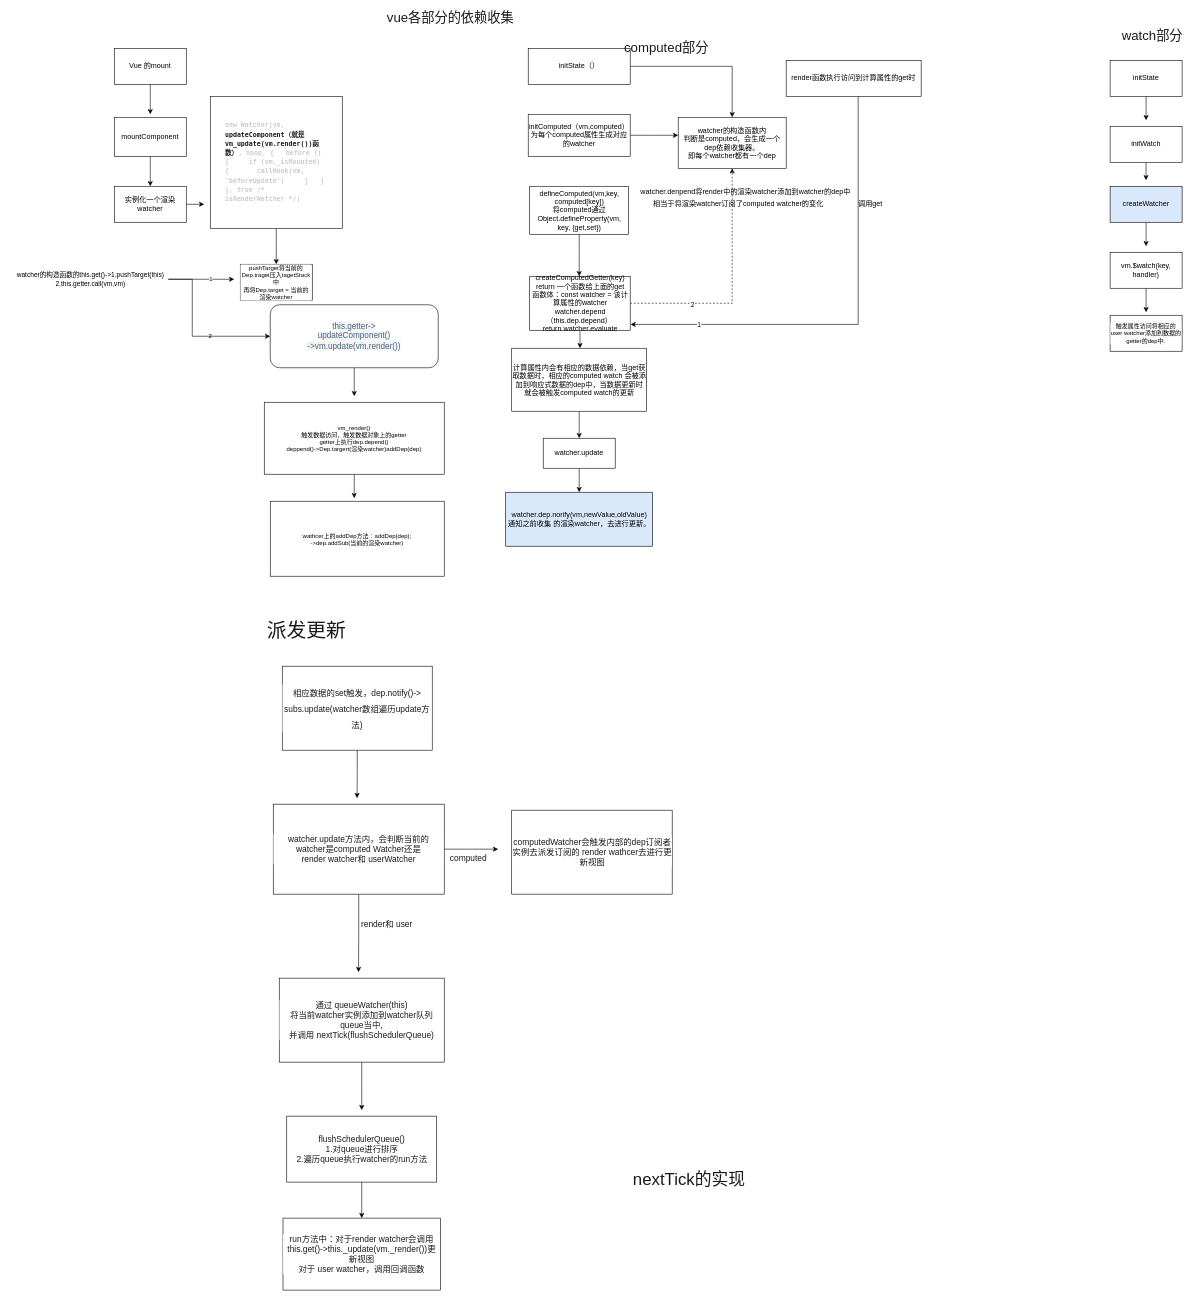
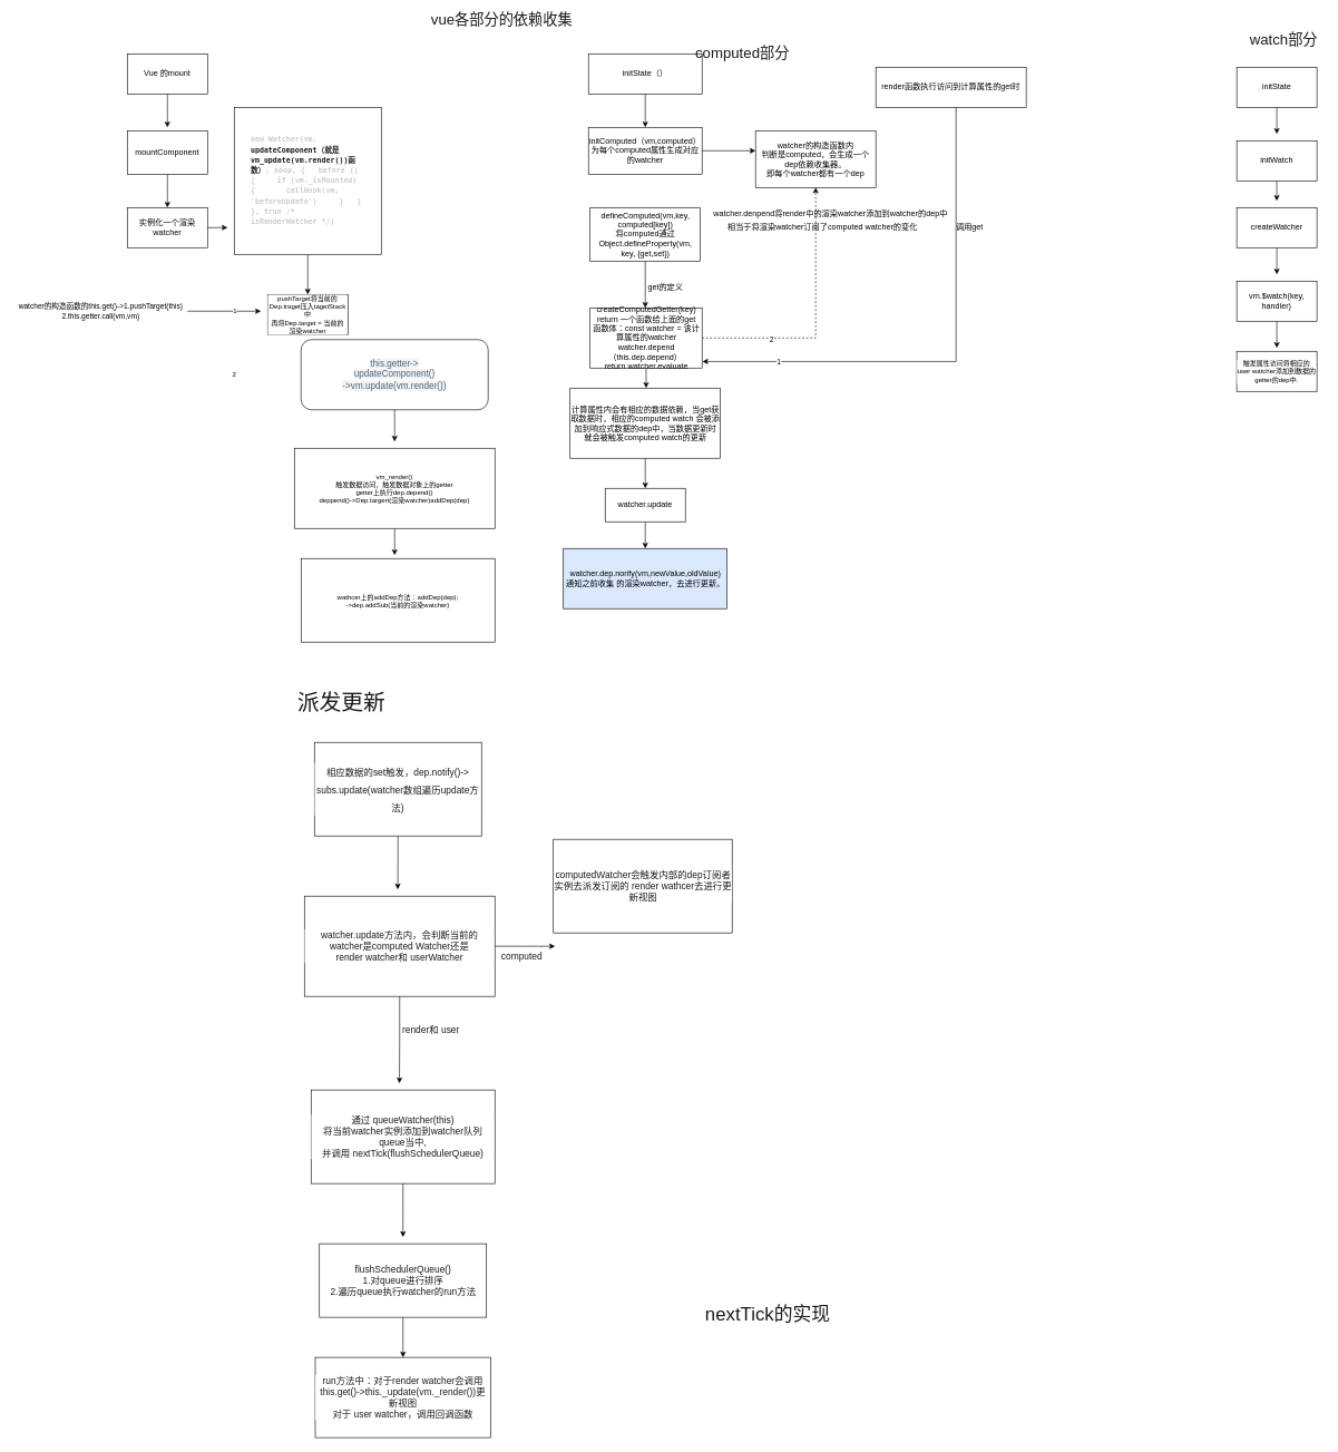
  <mxCell id="0" />
  <mxCell id="1" parent="0" />
  <mxCell id="2" style="edgeStyle=orthogonalEdgeStyle;rounded=0;orthogonalLoop=1;jettySize=auto;html=1;" parent="1" source="3" edge="1"><mxGeometry relative="1" as="geometry"><mxPoint x="1910" y="200" as="targetPoint" /></mxGeometry></mxCell>
  <mxCell id="3" value="initState" style="rounded=0;whiteSpace=wrap;html=1;" parent="1" vertex="1"><mxGeometry x="1850" y="100" width="120" height="60" as="geometry" /></mxCell>
  <mxCell id="4" style="edgeStyle=orthogonalEdgeStyle;rounded=0;orthogonalLoop=1;jettySize=auto;html=1;exitX=0.5;exitY=1;exitDx=0;exitDy=0;" parent="1" source="5" edge="1"><mxGeometry relative="1" as="geometry"><mxPoint x="1909.862" y="300" as="targetPoint" /></mxGeometry></mxCell>
  <mxCell id="5" value="initWatch" style="rounded=0;whiteSpace=wrap;html=1;" parent="1" vertex="1"><mxGeometry x="1850" y="210" width="120" height="60" as="geometry" /></mxCell>
  <mxCell id="6" style="edgeStyle=orthogonalEdgeStyle;rounded=0;orthogonalLoop=1;jettySize=auto;html=1;" parent="1" source="7" edge="1"><mxGeometry relative="1" as="geometry"><mxPoint x="1910" y="410" as="targetPoint" /></mxGeometry></mxCell>
- <mxCell id="7" value="createWatcher" style="rounded=0;whiteSpace=wrap;html=1;fillColor=#dae8fc;" parent="1" vertex="1"><mxGeometry x="1850" y="310" width="120" height="60" as="geometry" /></mxCell>
+ <mxCell id="7" value="createWatcher" style="rounded=0;whiteSpace=wrap;html=1;" parent="1" vertex="1"><mxGeometry x="1850" y="310" width="120" height="60" as="geometry" /></mxCell>
  <mxCell id="8" style="edgeStyle=orthogonalEdgeStyle;rounded=0;orthogonalLoop=1;jettySize=auto;html=1;fontSize=10;fontColor=#000000;" edge="1" parent="1" source="9"><mxGeometry relative="1" as="geometry"><mxPoint x="1910" y="520" as="targetPoint" /></mxGeometry></mxCell>
  <mxCell id="9" value="vm.$watch(key, handler)" style="rounded=0;whiteSpace=wrap;html=1;" parent="1" vertex="1"><mxGeometry x="1850" y="420" width="120" height="60" as="geometry" /></mxCell>
- <mxCell id="10" style="edgeStyle=orthogonalEdgeStyle;rounded=0;orthogonalLoop=1;jettySize=auto;html=1;" parent="1" source="11" target="23" edge="1"><mxGeometry relative="1" as="geometry"><mxPoint x="940" y="180" as="targetPoint" /></mxGeometry></mxCell>
+ <mxCell id="10" style="edgeStyle=orthogonalEdgeStyle;rounded=0;orthogonalLoop=1;jettySize=auto;html=1;" parent="1" source="11" target="13" edge="1"><mxGeometry relative="1" as="geometry"><mxPoint x="940" y="180" as="targetPoint" /></mxGeometry></mxCell>
  <mxCell id="11" value="initState（）" style="rounded=0;whiteSpace=wrap;html=1;" parent="1" vertex="1"><mxGeometry x="880" y="80" width="170" height="60" as="geometry" /></mxCell>
  <mxCell id="12" style="edgeStyle=orthogonalEdgeStyle;rounded=0;orthogonalLoop=1;jettySize=auto;html=1;exitX=1;exitY=0.5;exitDx=0;exitDy=0;" parent="1" source="13" edge="1"><mxGeometry relative="1" as="geometry"><mxPoint x="1130" y="225" as="targetPoint" /></mxGeometry></mxCell>
  <mxCell id="13" value="initComputed（vm,computed）&lt;br&gt;为每个computed属性生成对应的watcher" style="rounded=0;whiteSpace=wrap;html=1;" parent="1" vertex="1"><mxGeometry x="880" y="190" width="170" height="70" as="geometry" /></mxCell>
  <mxCell id="14" style="edgeStyle=orthogonalEdgeStyle;rounded=0;orthogonalLoop=1;jettySize=auto;html=1;" parent="1" source="15" edge="1"><mxGeometry relative="1" as="geometry"><mxPoint x="965" y="460" as="targetPoint" /><Array as="points"><mxPoint x="965" y="420" /><mxPoint x="965" y="420" /></Array></mxGeometry></mxCell>
  <mxCell id="15" value="defineComputed(vm,key, computed[key])&lt;br&gt;将computed通过Object.defineProperty(vm, key, {get,set})" style="rounded=0;whiteSpace=wrap;html=1;" parent="1" vertex="1"><mxGeometry x="882.5" y="310" width="165" height="80" as="geometry" /></mxCell>
+ <mxCell id="16" value="get的定义" style="text;html=1;align=center;verticalAlign=middle;resizable=0;points=[];autosize=1;strokeColor=none;fillColor=none;" parent="1" vertex="1"><mxGeometry x="960" y="420" width="70" height="20" as="geometry" /></mxCell>
  <mxCell id="17" style="edgeStyle=orthogonalEdgeStyle;rounded=0;orthogonalLoop=1;jettySize=auto;html=1;" parent="1" source="20" edge="1"><mxGeometry relative="1" as="geometry"><mxPoint x="966.25" y="580" as="targetPoint" /></mxGeometry></mxCell>
  <mxCell id="18" style="edgeStyle=orthogonalEdgeStyle;rounded=0;orthogonalLoop=1;jettySize=auto;html=1;entryX=0.5;entryY=1;entryDx=0;entryDy=0;dashed=1;" parent="1" source="20" target="23" edge="1"><mxGeometry relative="1" as="geometry" /></mxCell>
  <mxCell id="19" value="2" style="edgeLabel;html=1;align=center;verticalAlign=middle;resizable=0;points=[];" parent="18" vertex="1" connectable="0"><mxGeometry x="-0.479" y="-2" relative="1" as="geometry"><mxPoint as="offset" /></mxGeometry></mxCell>
  <mxCell id="20" value="createComputedGetter(key)&lt;br&gt;return 一个函数给上面的get&lt;br&gt;函数体：const watcher = 该计算属性的watcher&lt;br&gt;watcher.depend（this.dep.depend）&amp;nbsp;&lt;br&gt;return watcher.evaluate" style="whiteSpace=wrap;html=1;" parent="1" vertex="1"><mxGeometry x="882.5" y="460" width="167.5" height="90" as="geometry" /></mxCell>
  <mxCell id="21" style="edgeStyle=orthogonalEdgeStyle;rounded=0;orthogonalLoop=1;jettySize=auto;html=1;exitX=0.5;exitY=1;exitDx=0;exitDy=0;" parent="1" source="22" edge="1"><mxGeometry relative="1" as="geometry"><mxPoint x="965.034" y="730" as="targetPoint" /></mxGeometry></mxCell>
  <mxCell id="22" value="计算属性内会有相应的数据依赖，当get获取数据时，相应的computed watch 会被添加到响应式数据的dep中，当数据更新时就会被触发computed watch的更新" style="whiteSpace=wrap;html=1;" parent="1" vertex="1"><mxGeometry x="852.5" y="580" width="225" height="105" as="geometry" /></mxCell>
  <mxCell id="23" value="watcher的构造函数内&lt;br&gt;判断是computed，会生成一个dep依赖收集器。&lt;br&gt;即每个watcher都有一个dep" style="whiteSpace=wrap;html=1;" parent="1" vertex="1"><mxGeometry x="1130" y="195" width="180" height="85" as="geometry" /></mxCell>
  <mxCell id="24" style="edgeStyle=orthogonalEdgeStyle;rounded=0;orthogonalLoop=1;jettySize=auto;html=1;entryX=1.003;entryY=0.892;entryDx=0;entryDy=0;entryPerimeter=0;" parent="1" source="26" target="20" edge="1"><mxGeometry relative="1" as="geometry"><Array as="points"><mxPoint x="1430" y="540" /></Array></mxGeometry></mxCell>
  <mxCell id="25" value="1" style="edgeLabel;html=1;align=center;verticalAlign=middle;resizable=0;points=[];" parent="24" vertex="1" connectable="0"><mxGeometry x="0.7" relative="1" as="geometry"><mxPoint as="offset" /></mxGeometry></mxCell>
  <mxCell id="26" value="render函数执行访问到计算属性的get时" style="whiteSpace=wrap;html=1;" parent="1" vertex="1"><mxGeometry x="1310" y="100" width="225" height="60" as="geometry" /></mxCell>
  <mxCell id="27" value="调用get" style="text;html=1;align=center;verticalAlign=middle;resizable=0;points=[];autosize=1;strokeColor=none;fillColor=none;" parent="1" vertex="1"><mxGeometry x="1420" y="330" width="60" height="20" as="geometry" /></mxCell>
  <mxCell id="28" value="watcher.denpend将render中的渲染watcher添加到watcher的dep中" style="text;html=1;align=center;verticalAlign=middle;resizable=0;points=[];autosize=1;strokeColor=none;fillColor=none;" parent="1" vertex="1"><mxGeometry x="1057" y="310" width="370" height="20" as="geometry" /></mxCell>
  <mxCell id="29" value="相当于将渲染watcher订阅了computed watcher的变化" style="text;html=1;align=center;verticalAlign=middle;resizable=0;points=[];autosize=1;strokeColor=none;fillColor=none;" parent="1" vertex="1"><mxGeometry x="1080" y="330" width="300" height="20" as="geometry" /></mxCell>
  <mxCell id="30" style="edgeStyle=orthogonalEdgeStyle;rounded=0;orthogonalLoop=1;jettySize=auto;html=1;" parent="1" source="31" edge="1"><mxGeometry relative="1" as="geometry"><mxPoint x="965" y="820" as="targetPoint" /></mxGeometry></mxCell>
  <mxCell id="31" value="watcher.update" style="whiteSpace=wrap;html=1;" parent="1" vertex="1"><mxGeometry x="905" y="730" width="120" height="50" as="geometry" /></mxCell>
  <mxCell id="32" value="watcher.dep.norify(vm,newValue,oldValue)&lt;br&gt;通知之前收集 的渲染watcher，去进行更新。" style="whiteSpace=wrap;html=1;fillColor=#dae8fc;" parent="1" vertex="1"><mxGeometry x="842.5" y="820" width="245" height="90" as="geometry" /></mxCell>
  <mxCell id="33" style="edgeStyle=orthogonalEdgeStyle;rounded=0;orthogonalLoop=1;jettySize=auto;html=1;" edge="1" parent="1" source="34"><mxGeometry relative="1" as="geometry"><mxPoint x="250" y="190" as="targetPoint" /></mxGeometry></mxCell>
  <mxCell id="34" value="Vue 的mount" style="rounded=0;whiteSpace=wrap;html=1;" vertex="1" parent="1"><mxGeometry x="190" y="80" width="120" height="60" as="geometry" /></mxCell>
  <mxCell id="35" style="edgeStyle=orthogonalEdgeStyle;rounded=0;orthogonalLoop=1;jettySize=auto;html=1;" edge="1" parent="1" source="36"><mxGeometry relative="1" as="geometry"><mxPoint x="250" y="310" as="targetPoint" /></mxGeometry></mxCell>
  <mxCell id="36" value="mountComponent" style="whiteSpace=wrap;html=1;" vertex="1" parent="1"><mxGeometry x="190" y="195" width="120" height="65" as="geometry" /></mxCell>
  <mxCell id="37" style="edgeStyle=orthogonalEdgeStyle;rounded=0;orthogonalLoop=1;jettySize=auto;html=1;exitX=1;exitY=0.5;exitDx=0;exitDy=0;" edge="1" parent="1" source="38"><mxGeometry relative="1" as="geometry"><mxPoint x="340" y="339.857" as="targetPoint" /></mxGeometry></mxCell>
  <mxCell id="38" value="实例化一个渲染watcher" style="whiteSpace=wrap;html=1;" vertex="1" parent="1"><mxGeometry x="190" y="310" width="120" height="60" as="geometry" /></mxCell>
  <mxCell id="39" style="edgeStyle=orthogonalEdgeStyle;rounded=0;orthogonalLoop=1;jettySize=auto;html=1;fontSize=11;" edge="1" parent="1" source="40"><mxGeometry relative="1" as="geometry"><mxPoint x="460" y="440" as="targetPoint" /></mxGeometry></mxCell>
  <mxCell id="40" value="&lt;h6 style=&quot;background: transparent ; text-align: left ; word-break: normal ; overflow-wrap: normal ; line-height: 1.4 ; padding: 1.25rem 1.5rem ; margin-top: 0.85rem ; margin-bottom: 0.85rem ; overflow: auto ; border-radius: 6px ; position: relative ; z-index: 1&quot;&gt;&lt;font face=&quot;consolas, monaco, andale mono, ubuntu mono, monospace&quot;&gt;&lt;span style=&quot;font-size: 11px&quot;&gt;&lt;font color=&quot;#cccccc&quot;&gt;new Watcher(vm, &lt;/font&gt;&lt;font color=&quot;#1a1a1a&quot;&gt;updateComponent（就是vm_update(vm.render())函数）&lt;/font&gt;&lt;font color=&quot;#cccccc&quot;&gt;, noop, {&amp;nbsp; &amp;nbsp;before () {&amp;nbsp; &amp;nbsp; &amp;nbsp;if (vm._isMounted) {&amp;nbsp; &amp;nbsp; &amp;nbsp; &amp;nbsp;callHook(vm, 'beforeUpdate')&amp;nbsp; &amp;nbsp; &amp;nbsp;}&amp;nbsp; &amp;nbsp;} }, true /* isRenderWatcher */)&lt;/font&gt;&lt;/span&gt;&lt;/font&gt;&lt;br&gt;&lt;/h6&gt;" style="whiteSpace=wrap;html=1;aspect=fixed;" vertex="1" parent="1"><mxGeometry x="350" y="160" width="220" height="220" as="geometry" /></mxCell>
  <mxCell id="41" style="edgeStyle=orthogonalEdgeStyle;rounded=0;orthogonalLoop=1;jettySize=auto;html=1;fontSize=10;fontColor=#000000;" edge="1" parent="1" source="44"><mxGeometry relative="1" as="geometry"><mxPoint x="390" y="465" as="targetPoint" /></mxGeometry></mxCell>
  <mxCell id="42" value="1" style="edgeLabel;html=1;align=center;verticalAlign=middle;resizable=0;points=[];fontSize=10;fontColor=#000000;" vertex="1" connectable="0" parent="41"><mxGeometry x="0.277" y="1" relative="1" as="geometry"><mxPoint as="offset" /></mxGeometry></mxCell>
- <mxCell id="43" style="edgeStyle=orthogonalEdgeStyle;rounded=0;orthogonalLoop=1;jettySize=auto;html=1;fontSize=10;fontColor=#000000;entryX=0;entryY=0.5;entryDx=0;entryDy=0;" edge="1" parent="1" source="44" target="47"><mxGeometry relative="1" as="geometry"><mxPoint x="320" y="560" as="targetPoint" /><Array as="points"><mxPoint x="320" y="465" /><mxPoint x="320" y="560" /></Array></mxGeometry></mxCell>
  <mxCell id="44" value="&lt;span&gt;watcher的构造函数的this.get()-&amp;gt;1.pushTarget(this)&lt;br&gt;2.this.getter.call(vm,vm)&lt;br&gt;&lt;/span&gt;" style="text;html=1;align=center;verticalAlign=middle;resizable=0;points=[];autosize=1;strokeColor=none;fillColor=none;fontSize=11;" vertex="1" parent="1"><mxGeometry x="20" y="450" width="260" height="30" as="geometry" /></mxCell>
  <mxCell id="45" value="&lt;font style=&quot;font-size: 10px&quot;&gt;pushTarget将当前的Dep.traget压入tagetStack中&lt;br&gt;再将Dep.target = 当前的渲染watcher&lt;br&gt;&lt;/font&gt;" style="whiteSpace=wrap;html=1;labelBackgroundColor=#FFFFFF;fontSize=6;fontColor=#000000;" vertex="1" parent="1"><mxGeometry x="400" y="440" width="120" height="60" as="geometry" /></mxCell>
  <mxCell id="46" style="edgeStyle=orthogonalEdgeStyle;rounded=0;orthogonalLoop=1;jettySize=auto;html=1;fontSize=10;fontColor=#000000;" edge="1" parent="1" source="47"><mxGeometry relative="1" as="geometry"><mxPoint x="590" y="660" as="targetPoint" /></mxGeometry></mxCell>
  <mxCell id="47" value="&lt;span style=&quot;color: rgb(71 , 101 , 130) ; font-family: , &amp;#34;menlo&amp;#34; , &amp;#34;monaco&amp;#34; , &amp;#34;consolas&amp;#34; , &amp;#34;courier new&amp;#34; , monospace ; font-size: 13.6px ; background-color: rgba(27 , 31 , 35 , 0.05)&quot;&gt;this.getter-&amp;gt;&lt;br&gt;updateComponent()&lt;br&gt;-&amp;gt;vm.update(vm.render())&lt;br&gt;&lt;/span&gt;" style="whiteSpace=wrap;html=1;labelBackgroundColor=#FFFFFF;fontSize=10;fontColor=#000000;rounded=1;" vertex="1" parent="1"><mxGeometry x="450" y="507.5" width="280" height="105" as="geometry" /></mxCell>
  <mxCell id="48" value="2" style="text;html=1;align=center;verticalAlign=middle;resizable=0;points=[];autosize=1;strokeColor=none;fillColor=none;fontSize=10;fontColor=#000000;" vertex="1" parent="1"><mxGeometry x="340" y="550" width="20" height="20" as="geometry" /></mxCell>
  <mxCell id="49" style="edgeStyle=orthogonalEdgeStyle;rounded=0;orthogonalLoop=1;jettySize=auto;html=1;fontSize=10;fontColor=#000000;" edge="1" parent="1" source="50"><mxGeometry relative="1" as="geometry"><mxPoint x="590" y="830" as="targetPoint" /></mxGeometry></mxCell>
  <mxCell id="50" value="vm_render()&lt;br&gt;触发数据访问，触发数据对象上的getter&lt;br&gt;getter上执行dep.depend()&lt;br&gt;deppend()-&amp;gt;Dep.targert(渲染watcher)addDep(dep)" style="whiteSpace=wrap;html=1;labelBackgroundColor=#FFFFFF;fontSize=10;fontColor=#000000;" vertex="1" parent="1"><mxGeometry x="440" y="670" width="300" height="120" as="geometry" /></mxCell>
  <mxCell id="51" value="wathcer上的addDep方法：addDep(dep);&lt;br&gt;-&amp;gt;dep.addSub(当前的渲染watcher)" style="whiteSpace=wrap;html=1;labelBackgroundColor=#FFFFFF;fontSize=10;fontColor=#000000;" vertex="1" parent="1"><mxGeometry x="450" y="835" width="290" height="125" as="geometry" /></mxCell>
  <mxCell id="52" value="触发属性访问将相应的user watcher添加到数据的getter的dep中." style="whiteSpace=wrap;html=1;labelBackgroundColor=#FFFFFF;fontSize=10;fontColor=#000000;" vertex="1" parent="1"><mxGeometry x="1850" y="525" width="120" height="60" as="geometry" /></mxCell>
  <mxCell id="53" value="&lt;font style=&quot;font-size: 22px&quot;&gt;vue各部分的依赖收集&lt;/font&gt;" style="text;html=1;align=center;verticalAlign=middle;resizable=0;points=[];autosize=1;strokeColor=none;fillColor=none;fontSize=10;fontColor=#1A1A1A;" vertex="1" parent="1"><mxGeometry x="635" y="20" width="230" height="20" as="geometry" /></mxCell>
  <mxCell id="54" value="computed部分" style="text;html=1;align=center;verticalAlign=middle;resizable=0;points=[];autosize=1;strokeColor=none;fillColor=none;fontSize=22;fontColor=#1A1A1A;" vertex="1" parent="1"><mxGeometry x="1030" y="65" width="160" height="30" as="geometry" /></mxCell>
  <mxCell id="55" value="watch部分" style="text;html=1;align=center;verticalAlign=middle;resizable=0;points=[];autosize=1;strokeColor=none;fillColor=none;fontSize=22;fontColor=#1A1A1A;" vertex="1" parent="1"><mxGeometry x="1860" y="45" width="120" height="30" as="geometry" /></mxCell>
  <mxCell id="56" style="edgeStyle=orthogonalEdgeStyle;rounded=0;orthogonalLoop=1;jettySize=auto;html=1;exitX=0.5;exitY=1;exitDx=0;exitDy=0;fontSize=14;fontColor=#1A1A1A;" edge="1" parent="1" source="57"><mxGeometry relative="1" as="geometry"><mxPoint x="594.667" y="1330" as="targetPoint" /></mxGeometry></mxCell>
  <mxCell id="57" value="&lt;span style=&quot;font-size: 14px&quot;&gt;相应数据的set触发，dep.notify()-&amp;gt; subs.update(watcher数组遍历update方法)&lt;br&gt;&lt;/span&gt;" style="rounded=0;whiteSpace=wrap;html=1;labelBackgroundColor=#FFFFFF;fontSize=22;fontColor=#1A1A1A;" vertex="1" parent="1"><mxGeometry x="470" y="1110" width="250" height="140" as="geometry" /></mxCell>
  <mxCell id="58" value="&lt;font style=&quot;font-size: 33px&quot;&gt;派发更新&lt;/font&gt;" style="text;html=1;align=center;verticalAlign=middle;resizable=0;points=[];autosize=1;strokeColor=none;fillColor=none;fontSize=22;fontColor=#1A1A1A;" vertex="1" parent="1"><mxGeometry x="435" y="1030" width="150" height="40" as="geometry" /></mxCell>
  <mxCell id="59" style="edgeStyle=orthogonalEdgeStyle;rounded=0;orthogonalLoop=1;jettySize=auto;html=1;fontSize=14;fontColor=#1A1A1A;" edge="1" parent="1" source="61"><mxGeometry relative="1" as="geometry"><mxPoint x="830" y="1415" as="targetPoint" /></mxGeometry></mxCell>
  <mxCell id="60" style="edgeStyle=orthogonalEdgeStyle;rounded=0;orthogonalLoop=1;jettySize=auto;html=1;exitX=0.5;exitY=1;exitDx=0;exitDy=0;fontSize=14;fontColor=#1A1A1A;" edge="1" parent="1" source="61"><mxGeometry relative="1" as="geometry"><mxPoint x="597.167" y="1620" as="targetPoint" /></mxGeometry></mxCell>
  <mxCell id="61" value="watcher.update方法内，会判断当前的watcher是computed Watcher还是&lt;br&gt;render watcher和 userWatcher" style="whiteSpace=wrap;html=1;labelBackgroundColor=#FFFFFF;fontSize=14;fontColor=#1A1A1A;" vertex="1" parent="1"><mxGeometry x="455" y="1340" width="285" height="150" as="geometry" /></mxCell>
- <mxCell id="62" value="computedWatcher会触发内部的dep订阅者实例去派发订阅的 render wathcer去进行更新视图" style="whiteSpace=wrap;html=1;labelBackgroundColor=#FFFFFF;fontSize=14;fontColor=#1A1A1A;" vertex="1" parent="1"><mxGeometry x="852.5" y="1350" width="267.5" height="140" as="geometry" /></mxCell>
+ <mxCell id="62" value="computedWatcher会触发内部的dep订阅者实例去派发订阅的 render wathcer去进行更新视图" style="whiteSpace=wrap;html=1;labelBackgroundColor=#FFFFFF;fontSize=14;fontColor=#1A1A1A;" vertex="1" parent="1"><mxGeometry x="827.5" y="1255" width="267.5" height="140" as="geometry" /></mxCell>
  <mxCell id="63" value="computed" style="text;html=1;align=center;verticalAlign=middle;resizable=0;points=[];autosize=1;strokeColor=none;fillColor=none;fontSize=14;fontColor=#1A1A1A;" vertex="1" parent="1"><mxGeometry x="740" y="1420" width="80" height="20" as="geometry" /></mxCell>
  <mxCell id="64" value="render和 user" style="text;html=1;align=center;verticalAlign=middle;resizable=0;points=[];autosize=1;strokeColor=none;fillColor=none;fontSize=14;fontColor=#1A1A1A;" vertex="1" parent="1"><mxGeometry x="594" y="1530" width="100" height="20" as="geometry" /></mxCell>
  <mxCell id="65" style="edgeStyle=orthogonalEdgeStyle;rounded=0;orthogonalLoop=1;jettySize=auto;html=1;fontSize=14;fontColor=#1A1A1A;" edge="1" parent="1" source="66"><mxGeometry relative="1" as="geometry"><mxPoint x="602.5" y="1850" as="targetPoint" /></mxGeometry></mxCell>
  <mxCell id="66" value="通过 queueWatcher(this)&lt;br&gt;将当前watcher实例添加到watcher队列queue当中,&lt;br&gt;并调用 nextTick(flushSchedulerQueue)" style="whiteSpace=wrap;html=1;labelBackgroundColor=#FFFFFF;fontSize=14;fontColor=#1A1A1A;" vertex="1" parent="1"><mxGeometry x="465" y="1630" width="275" height="140" as="geometry" /></mxCell>
  <mxCell id="67" style="edgeStyle=orthogonalEdgeStyle;rounded=0;orthogonalLoop=1;jettySize=auto;html=1;fontSize=14;fontColor=#1A1A1A;" edge="1" parent="1" source="68"><mxGeometry relative="1" as="geometry"><mxPoint x="602.5" y="2030" as="targetPoint" /></mxGeometry></mxCell>
  <mxCell id="68" value="flushSchedulerQueue()&lt;br&gt;1.对queue进行排序&lt;br&gt;2.遍历queue执行watcher的run方法" style="whiteSpace=wrap;html=1;labelBackgroundColor=#FFFFFF;fontSize=14;fontColor=#1A1A1A;" vertex="1" parent="1"><mxGeometry x="477.5" y="1860" width="250" height="110" as="geometry" /></mxCell>
  <mxCell id="69" value="run方法中：对于render watcher会调用this.get()-&amp;gt;this._update(vm._render())更新视图&lt;br&gt;对于 user watcher，调用回调函数" style="whiteSpace=wrap;html=1;labelBackgroundColor=#FFFFFF;fontSize=14;fontColor=#1A1A1A;" vertex="1" parent="1"><mxGeometry x="471.25" y="2030" width="262.5" height="120" as="geometry" /></mxCell>
  <mxCell id="70" value="&lt;font style=&quot;font-size: 28px&quot;&gt;nextTick的实现&lt;/font&gt;" style="text;html=1;align=center;verticalAlign=middle;resizable=0;points=[];autosize=1;strokeColor=none;fillColor=none;fontSize=14;fontColor=#1A1A1A;" vertex="1" parent="1"><mxGeometry x="1047.5" y="1950" width="200" height="30" as="geometry" /></mxCell>
